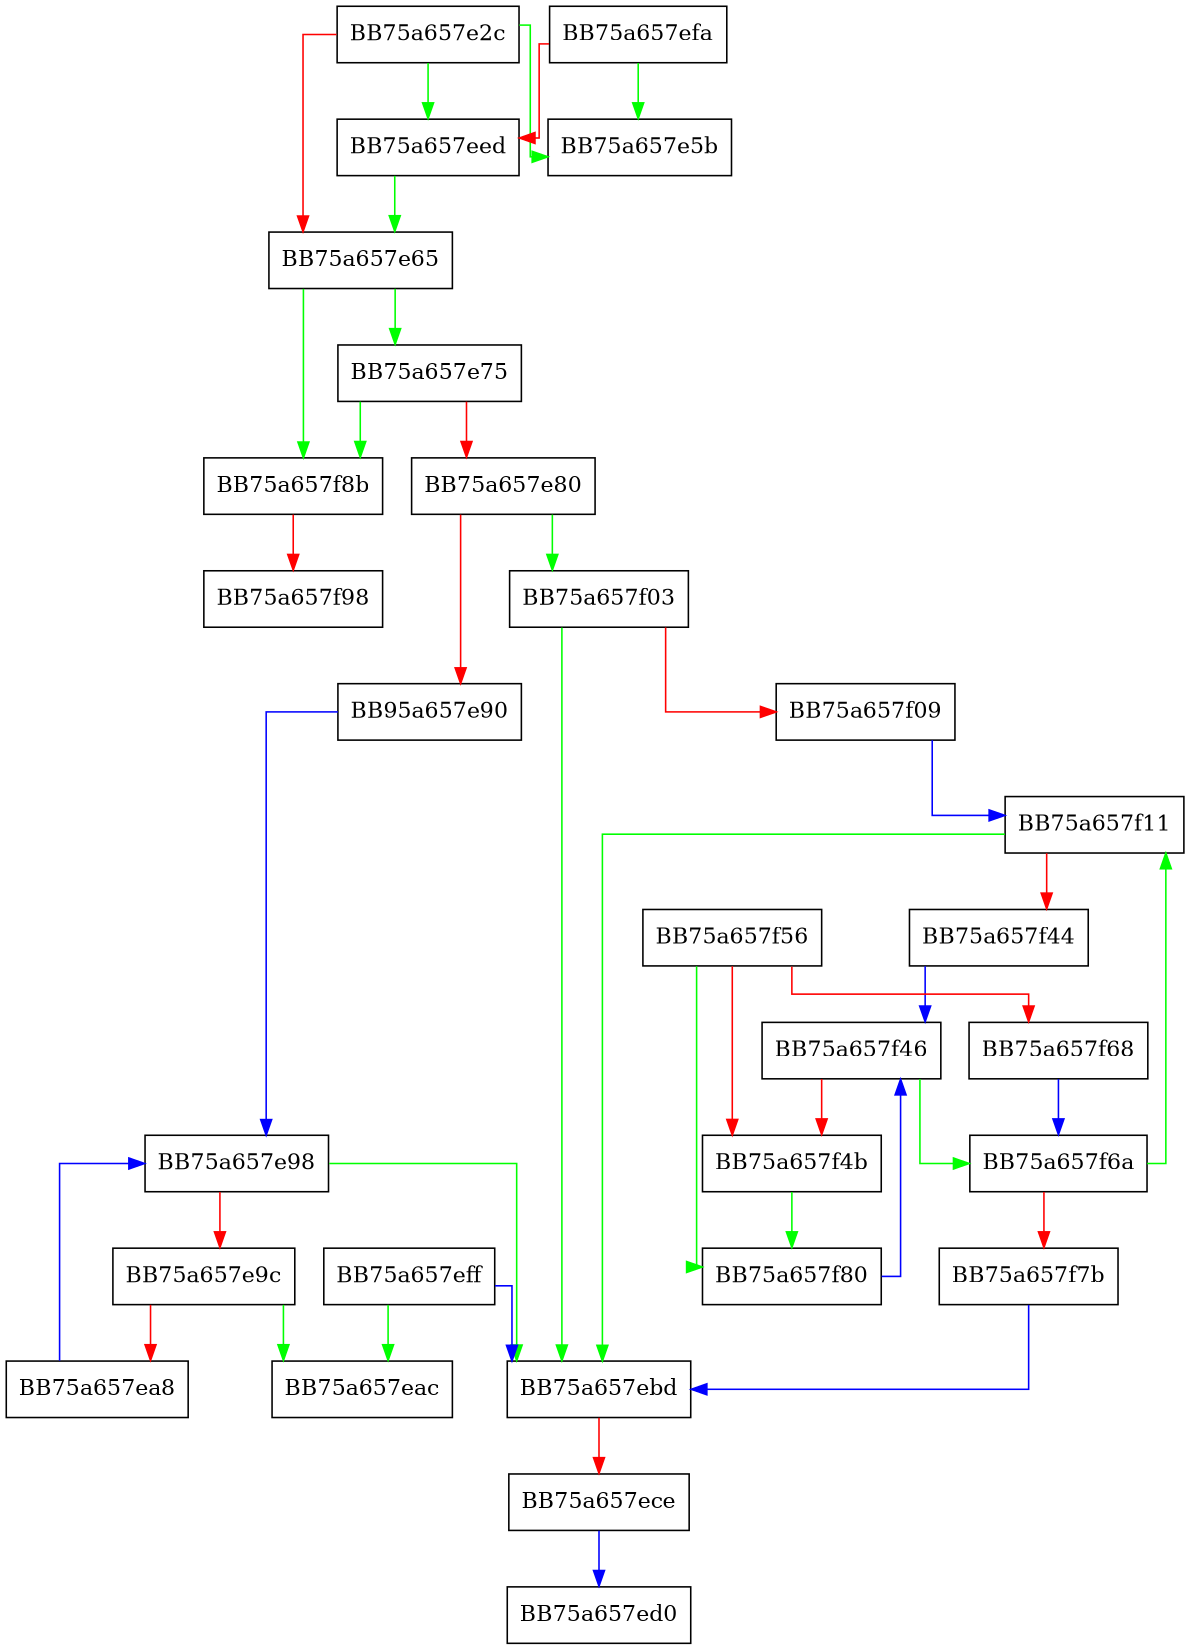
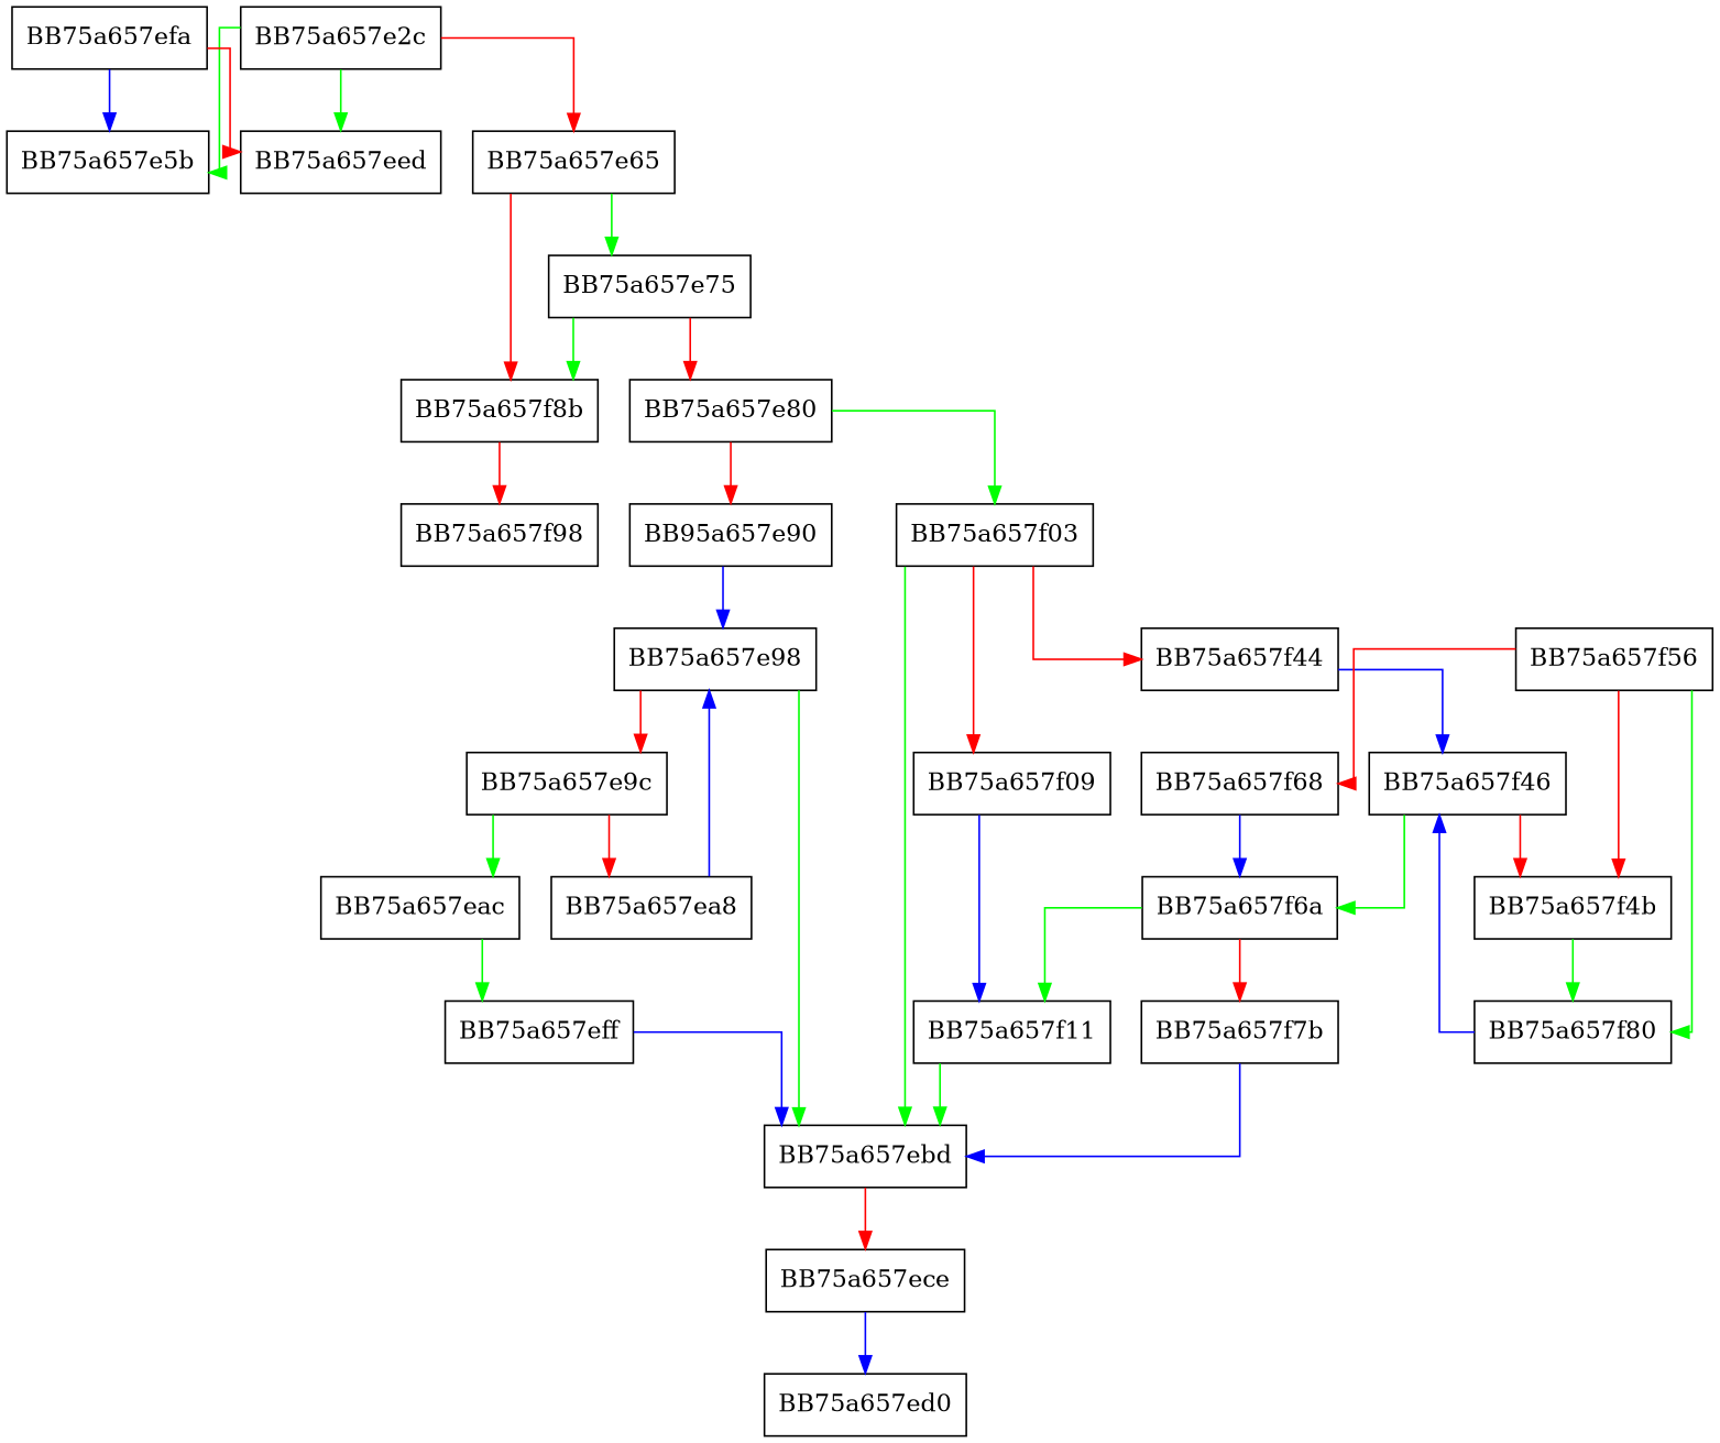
  digraph {
    splines=ortho
    node [shape=box]
    edge [color=green]
    BB75a657e2c
    BB75a657eed
    BB75a657e5b
    BB75a657e65
    BB75a657f8b
    BB75a657e75
    BB75a657efa
    BB75a657f98
    BB75a657e80
    BB75a657f03
    n11 [label=BB95a657e90]
    BB75a657ebd
    BB75a657f09
    BB75a657e98
    BB75a657ece
    BB75a657f11
    BB75a657e9c
    BB75a657eac
    BB75a657ea8
    BB75a657ed0
    BB75a657eff
    BB75a657f44
    BB75a657f46
    BB75a657f6a
    BB75a657f4b
    BB75a657f7b
    BB75a657f80
    BB75a657f56
    n29 [label=BB75a657f68]
    BB75a657e2c -> BB75a657eed
    BB75a657e2c -> BB75a657e5b
    BB75a657e2c -> BB75a657e65 [color=red]
-   BB75a657eed -> BB75a657e65
-   BB75a657e65 -> BB75a657f8b
+   BB75a657e65 -> BB75a657f8b [color=red]
    BB75a657e65 -> BB75a657e75
    BB75a657f8b -> BB75a657f98 [color=red]
    BB75a657e75 -> BB75a657f8b
    BB75a657e75 -> BB75a657e80 [color=red]
    BB75a657efa -> BB75a657eed [color=red]
-   BB75a657efa -> BB75a657e5b
+   BB75a657efa -> BB75a657e5b [color=blue]
    BB75a657e80 -> BB75a657f03
    BB75a657e80 -> n11 [color=red]
    BB75a657f03 -> BB75a657ebd
    BB75a657f03 -> BB75a657f09 [color=red]
    n11 -> BB75a657e98 [color=blue]
    BB75a657ebd -> BB75a657ece [color=red]
    BB75a657f09 -> BB75a657f11 [color=blue]
    BB75a657e98 -> BB75a657ebd
    BB75a657e98 -> BB75a657e9c [color=red]
    BB75a657ece -> BB75a657ed0 [color=blue]
    BB75a657f11 -> BB75a657ebd
-   BB75a657f11 -> BB75a657f44 [color=red]
+   BB75a657f03 -> BB75a657f44 [color=red]
    BB75a657e9c -> BB75a657eac
    BB75a657e9c -> BB75a657ea8 [color=red]
-   BB75a657eff -> BB75a657eac
+   BB75a657eac -> BB75a657eff
    BB75a657ea8 -> BB75a657e98 [color=blue]
    BB75a657eff -> BB75a657ebd [color=blue]
    BB75a657f44 -> BB75a657f46 [color=blue]
    BB75a657f46 -> BB75a657f6a
    BB75a657f46 -> BB75a657f4b [color=red]
    BB75a657f6a -> BB75a657f11
    BB75a657f6a -> BB75a657f7b [color=red]
    BB75a657f4b -> BB75a657f80
    BB75a657f7b -> BB75a657ebd [color=blue]
    BB75a657f80 -> BB75a657f46 [color=blue]
    BB75a657f56 -> BB75a657f4b [color=red]
    BB75a657f56 -> BB75a657f80
    BB75a657f56 -> n29 [color=red]
    n29 -> BB75a657f6a [color=blue]
  }
